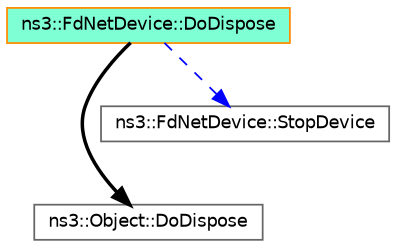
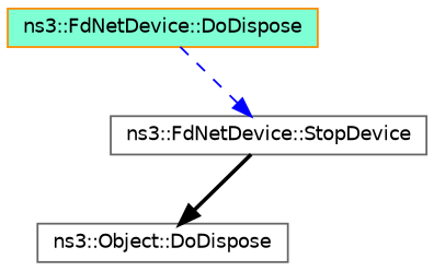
  digraph {
    rankdir=TB
    node [color=gray40 fillcolor=white fontname=Helvetica fontsize=10 shape=record style=filled]
    edge [fontname=Helvetica fontsize=10 labelfontname=Helvetica labelfontsize=10]
    n1 [color=darkorange fillcolor=aquamarine fontcolor=black height=0.2 label="ns3::FdNetDevice::DoDispose" width=0.4]
    n2 [height=0.2 label="ns3::Object::DoDispose" width=0.4]
    n3 [height=0.2 label="ns3::FdNetDevice::StopDevice" width=0.4]
-   n1 -> n2 [color=black style=bold]
+   n3 -> n2 [color=black style=bold]
    n1 -> n3 [color=blue style=dashed]
  }
